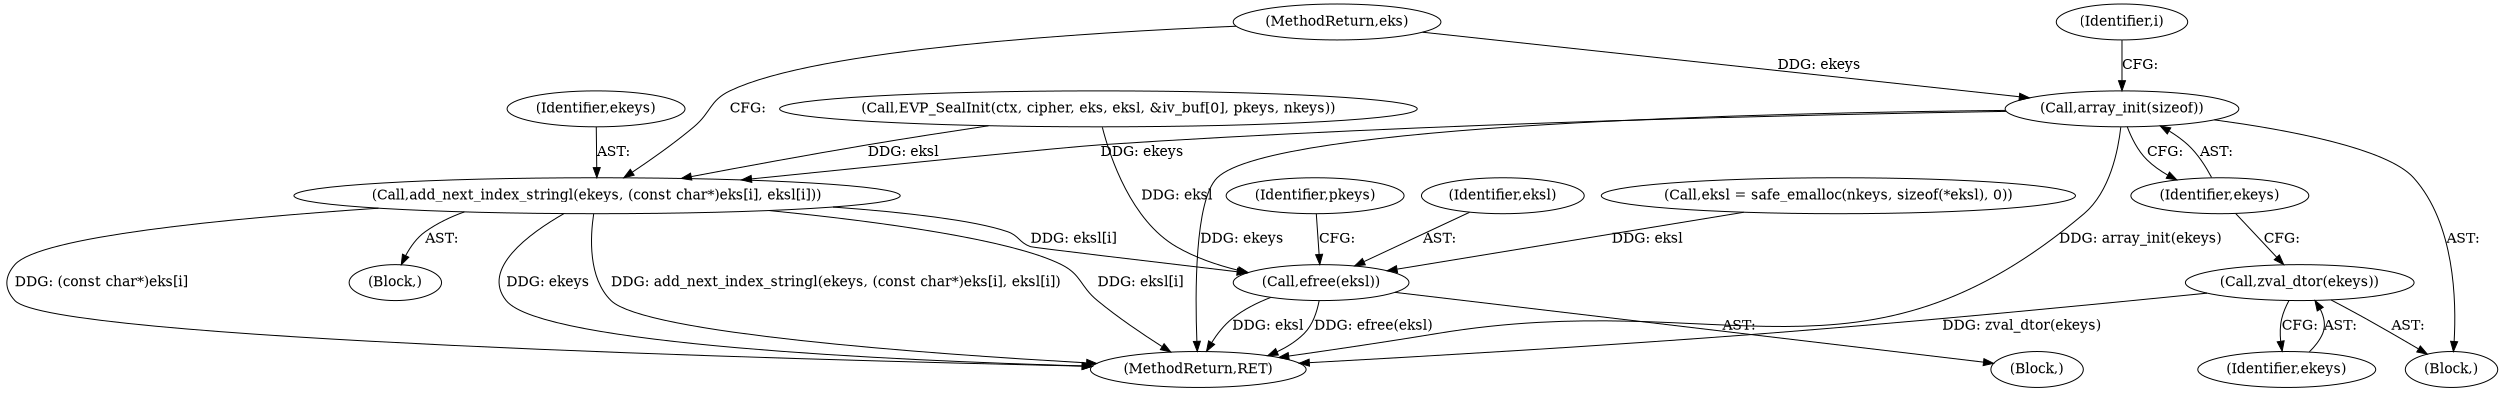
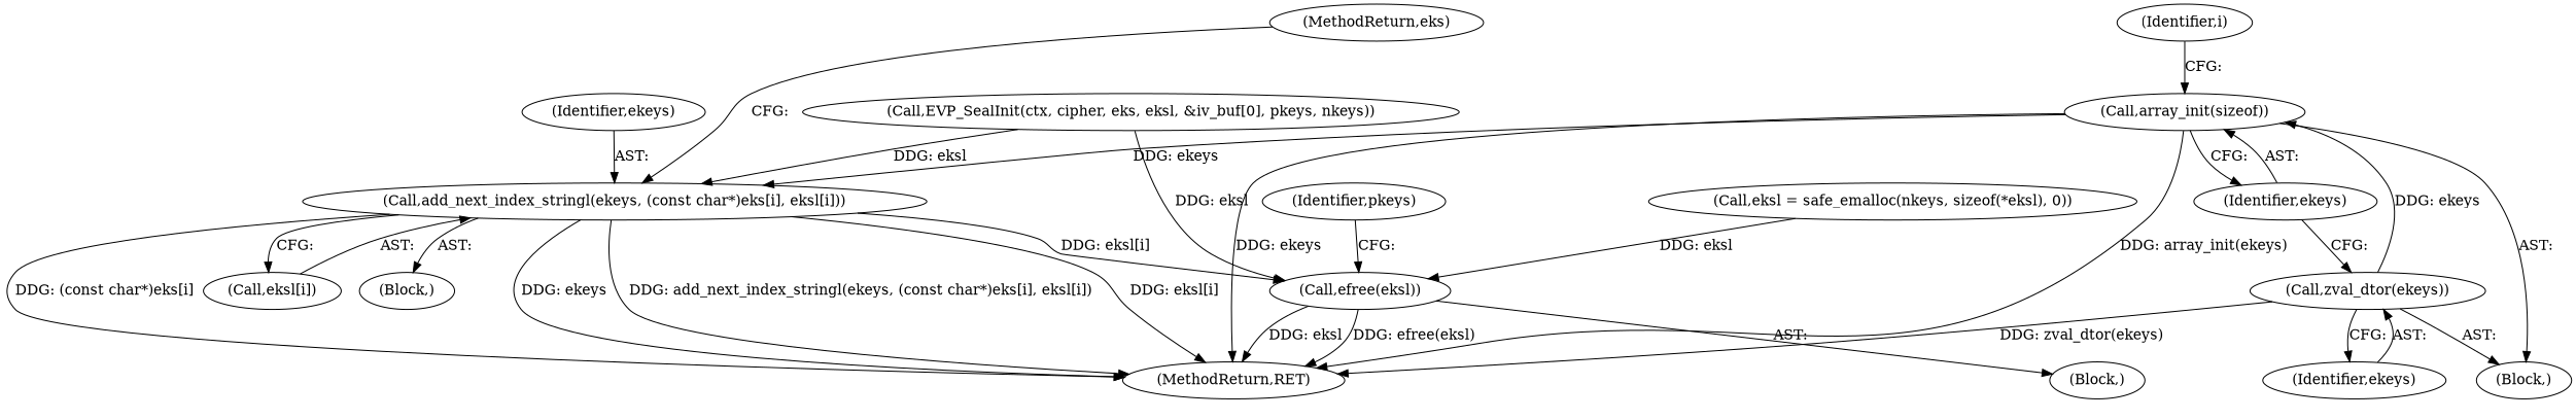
  digraph {
    n1 [label="(Call,array_init(sizeof))"]
    n2 [label="(Call,add_next_index_stringl(ekeys, (const char*)eks[i], eksl[i]))"]
    n3 [label="(Block,)"]
    n4 [label="(MethodReturn,RET)"]
    n5 [label="(Identifier,ekeys)"]
    n6 [label="(Call,efree(eksl))"]
+   n7 [label="(Call,eksl[i])"]
    n8 [label="(Block,)"]
    n9 [label="(Call,zval_dtor(ekeys))"]
    n10 [label="(Identifier,ekeys)"]
    n11 [label="(Block,)"]
-   n12 [label="(Identifier,eksl)"]
    n13 [label="(Identifier,i)"]
    n14 [label="(Identifier,ekeys)"]
    n15 [label="(Call,EVP_SealInit(ctx, cipher, eks, eksl, &iv_buf[0], pkeys, nkeys))"]
    n16 [label="(Call,eksl = safe_emalloc(nkeys, sizeof(*eksl), 0))"]
    n17 [label="(MethodReturn,eks)"]
    n18 [label="(Identifier,pkeys)"]
    n1 -> n2 [label="DDG: ekeys"]
    n1 -> n3 [label="AST: "]
    n1 -> n4 [label="DDG: ekeys"]
    n1 -> n4 [label="DDG: array_init(ekeys)"]
    n1 -> n5 [label="CFG: "]
    n2 -> n4 [label="DDG: add_next_index_stringl(ekeys, (const char*)eks[i], eksl[i])"]
    n2 -> n4 [label="DDG: eksl[i]"]
    n2 -> n4 [label="DDG: (const char*)eks[i]"]
    n2 -> n4 [label="DDG: ekeys"]
    n2 -> n6 [label="DDG: eksl[i]"]
+   n2 -> n7 [label="CFG: "]
    n2 -> n8 [label="AST: "]
    n5 -> n1 [label="AST: "]
    n5 -> n9 [label="CFG: "]
    n6 -> n4 [label="DDG: eksl"]
    n6 -> n4 [label="DDG: efree(eksl)"]
    n6 -> n11 [label="AST: "]
-   n17 -> n1 [label="DDG: ekeys"]
+   n7 -> n2 [label="AST: "]
+   n9 -> n1 [label="DDG: ekeys"]
    n9 -> n3 [label="AST: "]
    n9 -> n4 [label="DDG: zval_dtor(ekeys)"]
    n9 -> n10 [label="CFG: "]
    n10 -> n9 [label="AST: "]
-   n12 -> n6 [label="AST: "]
    n13 -> n1 [label="CFG: "]
    n14 -> n2 [label="AST: "]
    n15 -> n2 [label="DDG: eksl"]
    n15 -> n6 [label="DDG: eksl"]
    n16 -> n6 [label="DDG: eksl"]
    n17 -> n2 [label="CFG: "]
    n18 -> n6 [label="CFG: "]
  }
